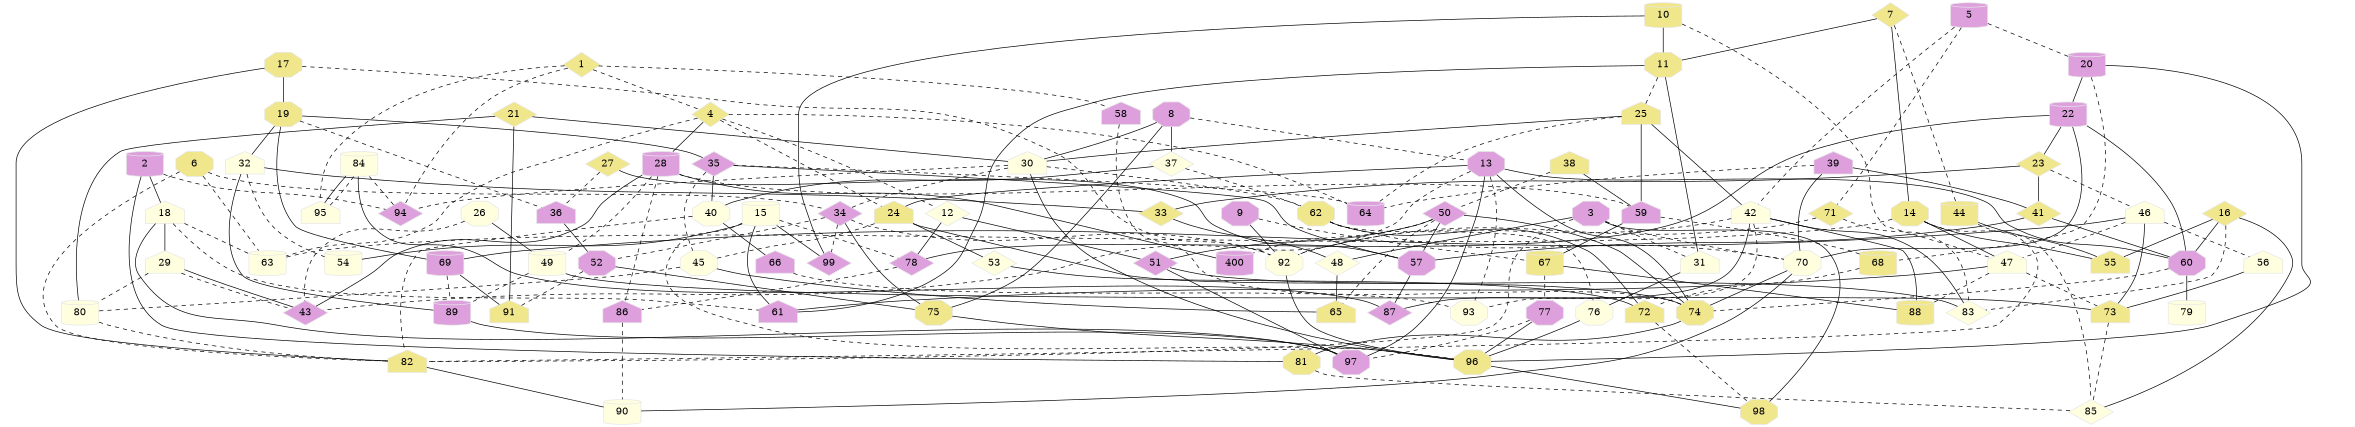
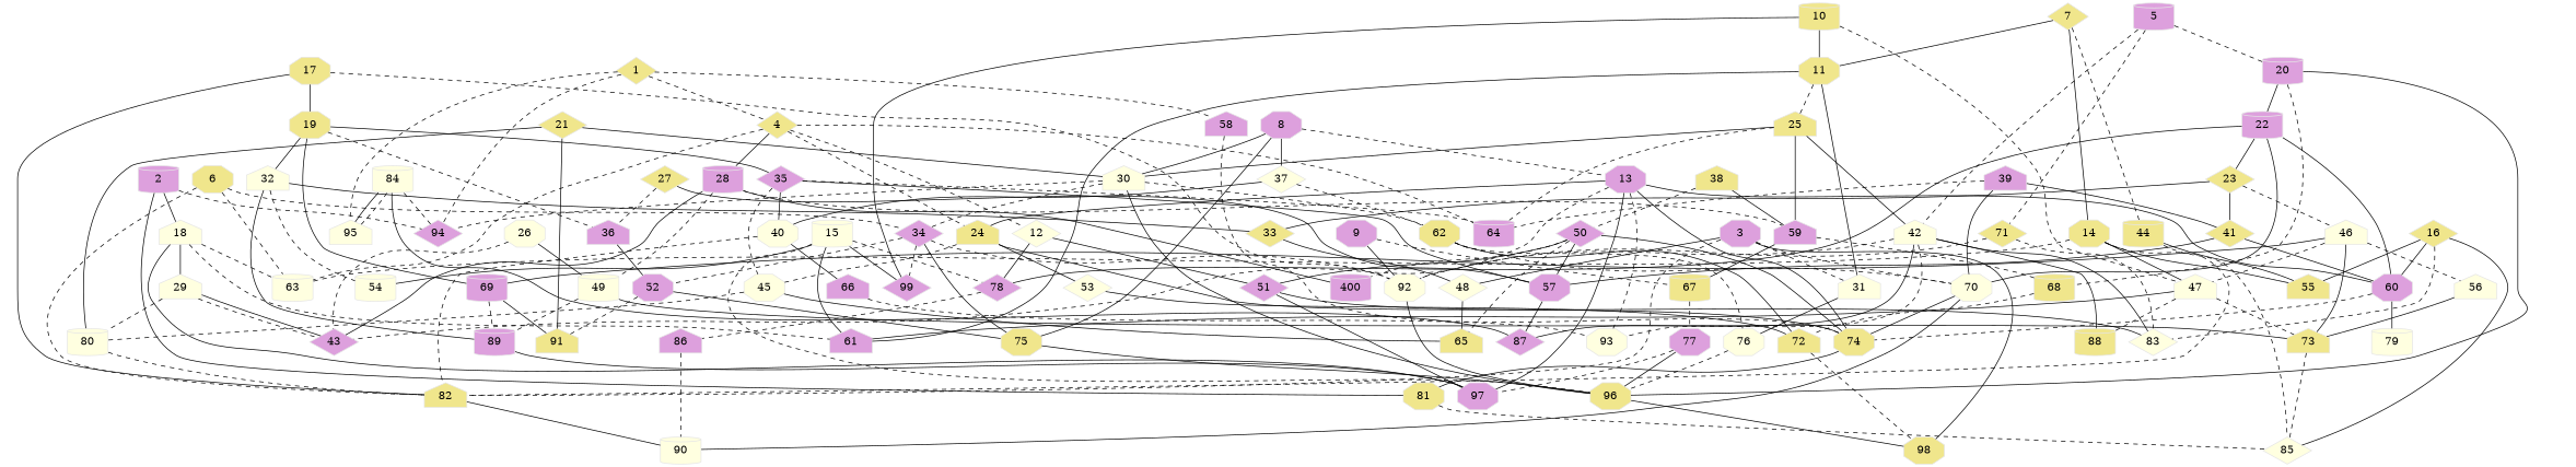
  graph {
    node [color=gray90 fillcolor=khaki shape=octagon style=filled]
    edge [style=solid]
    1 [shape=diamond]
    4 [shape=diamond]
    58 [fillcolor=plum shape=house]
    94 [fillcolor=plum shape=diamond]
    95 [fillcolor=lightyellow shape=house]
    12 [fillcolor=lightyellow shape=diamond]
    24 [shape=house]
    28 [fillcolor=plum shape=cylinder]
    63 [fillcolor=lightyellow shape=cylinder]
    64 [fillcolor=plum shape=cylinder]
    74
    2 [fillcolor=plum shape=cylinder]
    18 [fillcolor=lightyellow shape=house]
    81
    61 [fillcolor=plum shape=house]
    97 [fillcolor=plum]
    29 [fillcolor=lightyellow shape=house]
    85 [fillcolor=lightyellow shape=diamond]
    3 [fillcolor=plum]
    31 [fillcolor=lightyellow shape=house]
    48 [fillcolor=lightyellow shape=diamond]
    70 [fillcolor=lightyellow]
    82 [shape=house]
    98
    76 [fillcolor=lightyellow]
    65 [shape=house]
    90 [fillcolor=lightyellow shape=cylinder]
    51 [fillcolor=plum shape=diamond]
    78 [fillcolor=plum shape=diamond]
    45 [fillcolor=lightyellow]
    53 [fillcolor=lightyellow shape=diamond]
    43 [fillcolor=plum shape=diamond]
    59 [fillcolor=plum shape=house]
    49 [fillcolor=lightyellow shape=cylinder]
    86 [fillcolor=plum shape=house]
    n36 [fillcolor=plum label=400 shape=cylinder]
    5 [fillcolor=plum shape=cylinder]
    20 [fillcolor=plum shape=cylinder]
    42 [fillcolor=lightyellow shape=house]
    71 [shape=diamond]
    96
    22 [fillcolor=plum shape=cylinder]
    68 [shape=cylinder]
    92 [fillcolor=lightyellow]
    93 [fillcolor=lightyellow]
    83 [fillcolor=lightyellow shape=diamond]
    87 [fillcolor=plum shape=diamond]
    88 [shape=cylinder]
    6
    34 [fillcolor=plum shape=diamond]
    75
    99 [fillcolor=plum shape=diamond]
    52 [fillcolor=plum]
    7 [shape=diamond]
    11
    14
    44 [shape=cylinder]
    25 [shape=house]
    47 [fillcolor=lightyellow shape=house]
    55 [shape=house]
    8 [fillcolor=plum]
    13 [fillcolor=plum]
    30 [fillcolor=lightyellow shape=house]
    37 [fillcolor=lightyellow shape=diamond]
    60 [fillcolor=plum]
    62
    40 [fillcolor=lightyellow]
    9 [fillcolor=plum]
    67 [shape=cylinder]
    77 [fillcolor=plum]
    10 [shape=cylinder]
    73 [shape=house]
    79 [fillcolor=lightyellow shape=cylinder]
    15 [fillcolor=lightyellow shape=cylinder]
    54 [fillcolor=lightyellow shape=cylinder]
    16 [shape=diamond]
    17
    19
    32 [fillcolor=lightyellow shape=house]
    35 [fillcolor=plum shape=diamond]
    36 [fillcolor=plum shape=house]
    69 [fillcolor=plum shape=cylinder]
    80 [fillcolor=lightyellow shape=cylinder]
    33 [shape=diamond]
    89 [fillcolor=plum shape=cylinder]
    57 [fillcolor=plum]
    91 [shape=house]
    23 [shape=diamond]
    72 [shape=house]
    21 [shape=diamond]
    41 [shape=diamond]
    46 [fillcolor=lightyellow shape=house]
    56 [fillcolor=lightyellow shape=house]
    26 [fillcolor=lightyellow]
    27 [shape=diamond]
    66 [fillcolor=plum shape=house]
    38 [shape=house]
    50 [fillcolor=plum shape=diamond]
    39 [fillcolor=plum shape=house]
    84 [fillcolor=lightyellow shape=cylinder]
    1 -- 4 [style=dashed]
    1 -- 58 [style=dashed]
    1 -- 94 [style=dashed]
    1 -- 95 [style=dashed]
    4 -- 12 [style=dashed]
    4 -- 24 [style=dashed]
    4 -- 28
    4 -- 63 [style=dashed]
    4 -- 64 [style=dashed]
    58 -- 74 [style=dashed]
    12 -- 51
    12 -- 78
    24 -- 74
    24 -- 45 [style=dashed]
    24 -- 53
    28 -- 43
    28 -- 59 [style=dashed]
    28 -- 49 [style=dashed]
-   28 -- 86 [style=dashed]
    28 -- n36
    74 -- 81
    2 -- 94 [style=dashed]
    2 -- 18
    2 -- 81
    18 -- 63 [style=dashed]
    18 -- 61 [style=dashed]
    18 -- 97
    18 -- 29
    81 -- 85 [style=dashed]
    29 -- 43 [style=dashed]
    29 -- 43
    29 -- 80 [style=dashed]
    3 -- 31 [style=dashed]
    3 -- 48
    3 -- 70 [style=dashed]
    3 -- 82 [style=dashed]
    3 -- 98
    31 -- 76
    48 -- 65
    70 -- 74
    70 -- 90
    82 -- 90
-   76 -- 96
+   76 -- 96 [style=dashed]
    51 -- 97
    51 -- 83
    78 -- 86 [style=dashed]
    45 -- 65
    45 -- 80 [style=dashed]
    53 -- 72
    59 -- 68 [style=dashed]
    59 -- 67
    49 -- 73
    49 -- 89 [style=dashed]
    86 -- 90 [style=dashed]
    5 -- 20 [style=dashed]
    5 -- 42 [style=dashed]
    5 -- 71 [style=dashed]
    20 -- 96
    20 -- 22
    20 -- 68 [style=dashed]
    42 -- 92 [style=dashed]
    42 -- 93 [style=dashed]
    42 -- 83
    42 -- 87
    42 -- 88
    71 -- 92 [style=dashed]
    71 -- 83 [style=dashed]
    96 -- 98
    22 -- 70
    22 -- 78
    22 -- 60
    22 -- 23
    68 -- 72 [style=dashed]
    92 -- 96
    6 -- 63 [style=dashed]
    6 -- 82 [style=dashed]
    6 -- 34 [style=dashed]
    34 -- 92 [style=dashed]
    34 -- 75
    34 -- 99 [style=dashed]
    34 -- 52 [style=dashed]
    75 -- 96
    52 -- 75
    52 -- 91 [style=dashed]
    7 -- 11
    7 -- 14
    7 -- 44 [style=dashed]
    11 -- 61
    11 -- 31
    11 -- 25 [style=dashed]
    14 -- 63 [style=dashed]
    14 -- 82 [style=dashed]
    14 -- 47
    14 -- 55
    44 -- 85 [style=dashed]
    44 -- 55
    25 -- 64 [style=dashed]
    25 -- 59
    25 -- 42
    25 -- 30
    47 -- 61
    47 -- 88 [style=dashed]
    47 -- 73 [style=dashed]
    8 -- 75
    8 -- 13 [style=dashed]
    8 -- 30
    8 -- 37
    13 -- 24
    13 -- 74
    13 -- 97
    13 -- 43 [style=dashed]
    13 -- 93 [style=dashed]
    13 -- 60
    30 -- 94 [style=dashed]
    30 -- 96
    30 -- 34 [style=dashed]
    30 -- 62 [style=dashed]
    37 -- 62 [style=dashed]
    37 -- 40
    60 -- 74 [style=dashed]
    60 -- 79
    62 -- 70 [style=dashed]
    62 -- 76 [style=dashed]
    62 -- 72
    40 -- 82 [style=dashed]
    40 -- 66
    9 -- 92
    9 -- 67 [style=dashed]
-   67 -- 88
    67 -- 77 [style=dashed]
    77 -- 97 [style=dashed]
    77 -- 96
    10 -- 99
    10 -- 11
    10 -- 47 [style=dashed]
    73 -- 85 [style=dashed]
    15 -- 61
    15 -- 78 [style=dashed]
    15 -- 96 [style=dashed]
    15 -- 99
    15 -- 54
    16 -- 85
    16 -- 83 [style=dashed]
    16 -- 55
    16 -- 60
    17 -- 82
    17 -- 92 [style=dashed]
    17 -- 19
    19 -- 32
    19 -- 35
    19 -- 36 [style=dashed]
    19 -- 69
    32 -- 54 [style=dashed]
    32 -- 33
    32 -- 89
    35 -- 64 [style=dashed]
    35 -- 45 [style=dashed]
    35 -- 40
    35 -- 57
    36 -- 52
    69 -- 89 [style=dashed]
    69 -- 91
    80 -- 82 [style=dashed]
    33 -- 48
    89 -- 97
    57 -- 87
    23 -- 33
    23 -- 41
    23 -- 46 [style=dashed]
    72 -- 98 [style=dashed]
    21 -- 30
    21 -- 80
    21 -- 91
    41 -- 60
    41 -- 57
    46 -- 47 [style=dashed]
    46 -- 73
    46 -- 69
    46 -- 56 [style=dashed]
    56 -- 73
    26 -- 43 [style=dashed]
    26 -- 49
    27 -- 36 [style=dashed]
    27 -- 57
    66 -- 93 [style=dashed]
    38 -- 59
    38 -- 50 [style=dashed]
    50 -- 74
    50 -- 65 [style=dashed]
    50 -- 51
    50 -- n36 [style=dashed]
    50 -- 57
    39 -- 64 [style=dashed]
    39 -- 70
    39 -- 41
    84 -- 94 [style=dashed]
    84 -- 95
    84 -- 95 [style=dashed]
    84 -- 87
  }
